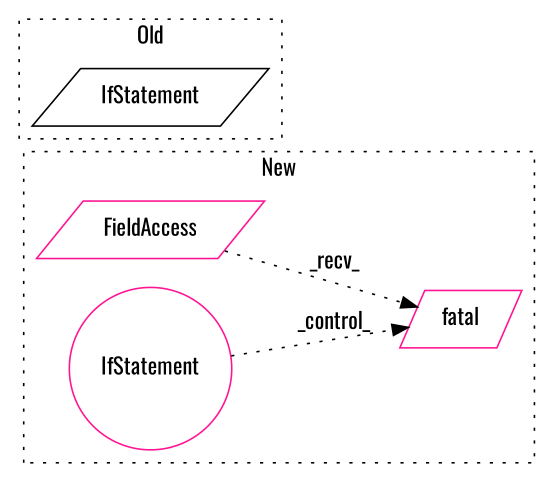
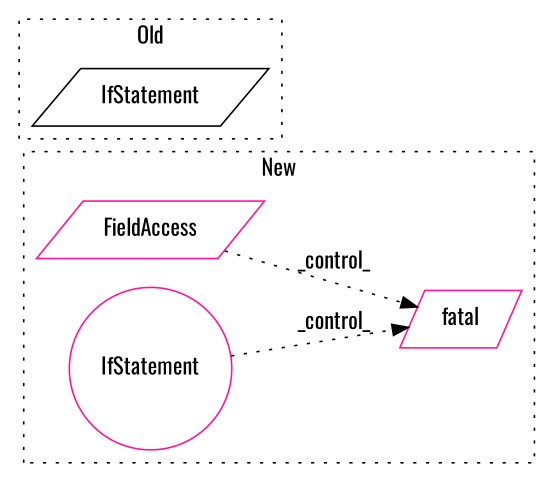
  digraph {
    fontname=Oswald
    rankdir=LR
    node [a=25 color=deeppink fontname=Oswald shape=parallelogram]
    edge [fontname=Oswald style=dotted]
    n1 [a=32 l="6,1" label=fatal s="2218,2382"]
    n2 [a=22 l=18 label=FieldAccess s=2199]
    n3 [l="12,2" label=IfStatement s="2149,2185" shape=circle]
    n4 [color=black l="4,2" label=IfStatement s="1603,1635"]
    subgraph cluster_1 {
      label=New
      style=dotted
      n1
      n2
      n3
    }
    subgraph cluster_2 {
      label=Old
      style=dotted
      n4
    }
-   n2 -> n1 [label=_recv_]
+   n2 -> n1 [label=_control_]
    n3 -> n1 [label=_control_]
  }
